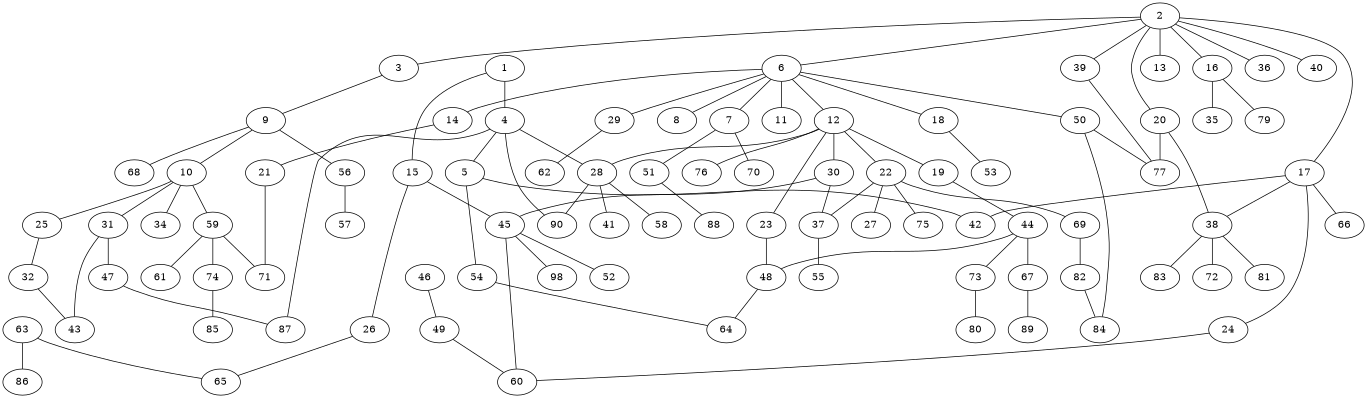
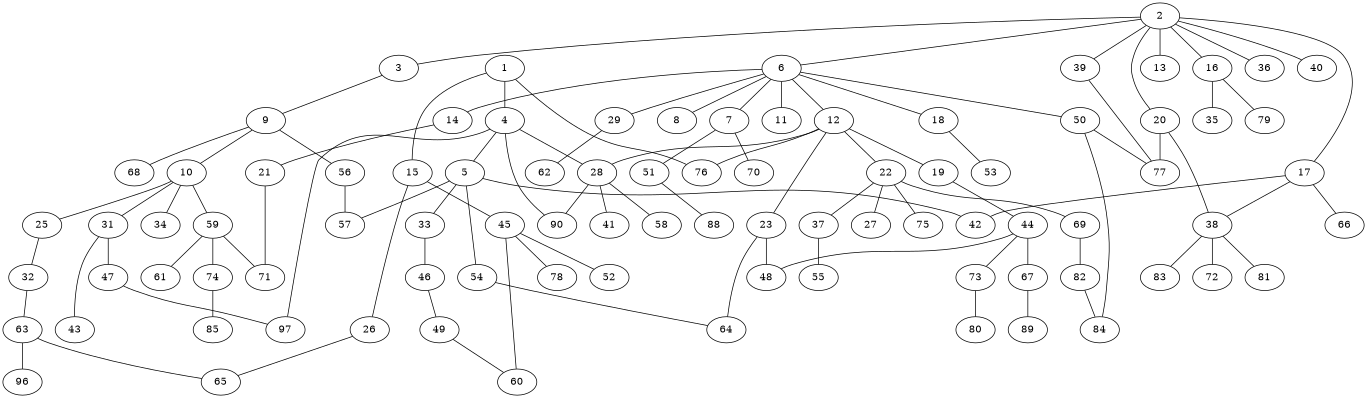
  graph {
    1
    4
    15
    76
    2
    3
    6
    13
    16
    17
    20
    36
    39
    40
    5
    28
-   87
+   87 [label=97]
    90
    26
    45
    9
    7
    11
    12
    14
    18
    29
    50
    8
    35
    79
    42
-   24
    38
    66
    77
+   33
    54
    57
    41
    58
    65
    60
    52
-   78 [label=98]
+   78
    10
    56
    68
    51
    70
    19
    22
    23
-   30
    21
    53
    62
    84
    72
    81
    83
    25
    31
    34
    59
    46
    64
    49
    88
    44
    27
    37
    69
    75
    48
    71
    32
    43
    47
    61
    74
    63
    85
    67
    73
    55
    82
    89
    80
-   86
+   86 [label=96]
    1 -- 4
    1 -- 15
+   1 -- 76
    4 -- 5
    4 -- 28
    4 -- 87
    4 -- 90
    15 -- 26
    15 -- 45
    2 -- 3
    2 -- 6
    2 -- 13
    2 -- 16
    2 -- 17
    2 -- 20
    2 -- 36
    2 -- 39
    2 -- 40
    3 -- 9
    6 -- 7
    6 -- 11
    6 -- 12
    6 -- 14
    6 -- 18
    6 -- 29
    6 -- 50
    6 -- 8
    16 -- 35
    16 -- 79
    17 -- 42
-   17 -- 24
    17 -- 38
    17 -- 66
    20 -- 38
    20 -- 77
    39 -- 77
    5 -- 42
+   5 -- 33
    5 -- 54
+   5 -- 57
    28 -- 90
    28 -- 41
    28 -- 58
    26 -- 65
    45 -- 60
    45 -- 52
    45 -- 78
    9 -- 10
    9 -- 56
    9 -- 68
    7 -- 51
    7 -- 70
    12 -- 76
    12 -- 28
    12 -- 19
    12 -- 22
    12 -- 23
-   12 -- 30
    14 -- 21
    18 -- 53
    29 -- 62
    50 -- 77
    50 -- 84
-   24 -- 60
    38 -- 72
    38 -- 81
    38 -- 83
+   33 -- 46
    54 -- 64
    10 -- 25
    10 -- 31
    10 -- 34
    10 -- 59
    56 -- 57
    51 -- 88
    19 -- 44
    22 -- 27
    22 -- 37
    22 -- 69
    22 -- 75
-   48 -- 64
+   23 -- 64
    23 -- 48
-   30 -- 45
-   30 -- 37
    21 -- 71
    25 -- 32
    31 -- 43
    31 -- 47
    59 -- 71
    59 -- 61
    59 -- 74
    46 -- 49
    49 -- 60
    44 -- 48
    44 -- 67
    44 -- 73
    37 -- 55
    69 -- 82
-   32 -- 43
+   32 -- 63
    47 -- 87
    74 -- 85
    63 -- 65
    63 -- 86
    67 -- 89
    73 -- 80
    82 -- 84
  }
